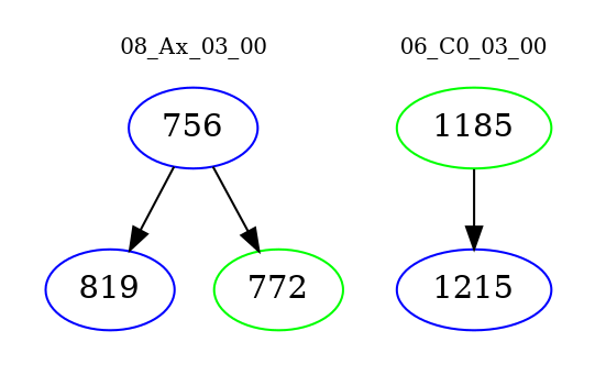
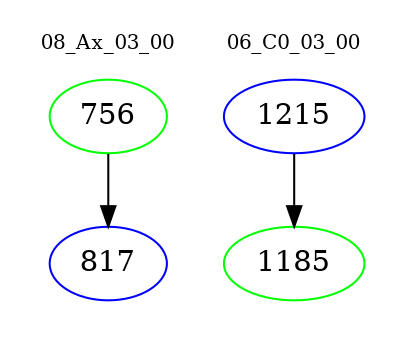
  digraph {
    node [color=blue]
    edge [color=black]
-   n1 [label=756]
-   n2 [label=819]
-   n3 [color=green label=772]
+   n1 [color=green label=756]
+   n2 [label=817]
    n4 [label=1215]
    n5 [color=green label=1185]
    subgraph cluster_1 {
      color=white
      fontsize=10
      label="08_Ax_03_00"
      n1
      n2
-     n3
    }
    subgraph cluster_2 {
      color=white
      fontsize=10
      label="06_C0_03_00"
      n4
      n5
    }
    n1 -> n2
-   n1 -> n3
-   n5 -> n4
+   n4 -> n5
  }
